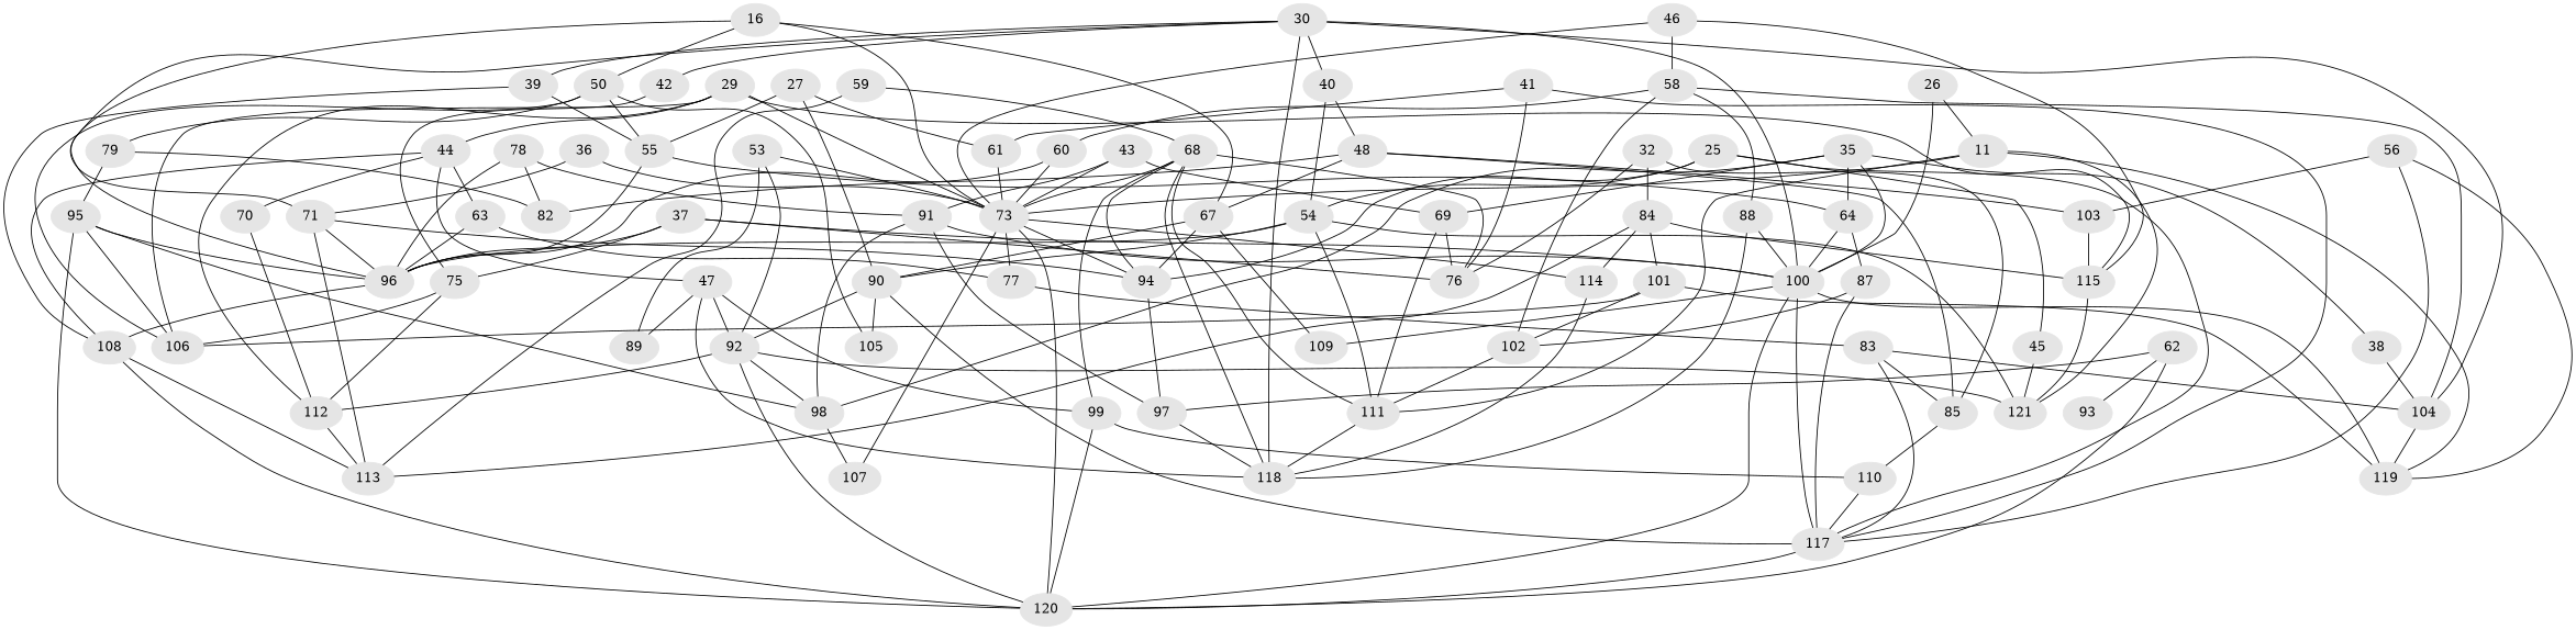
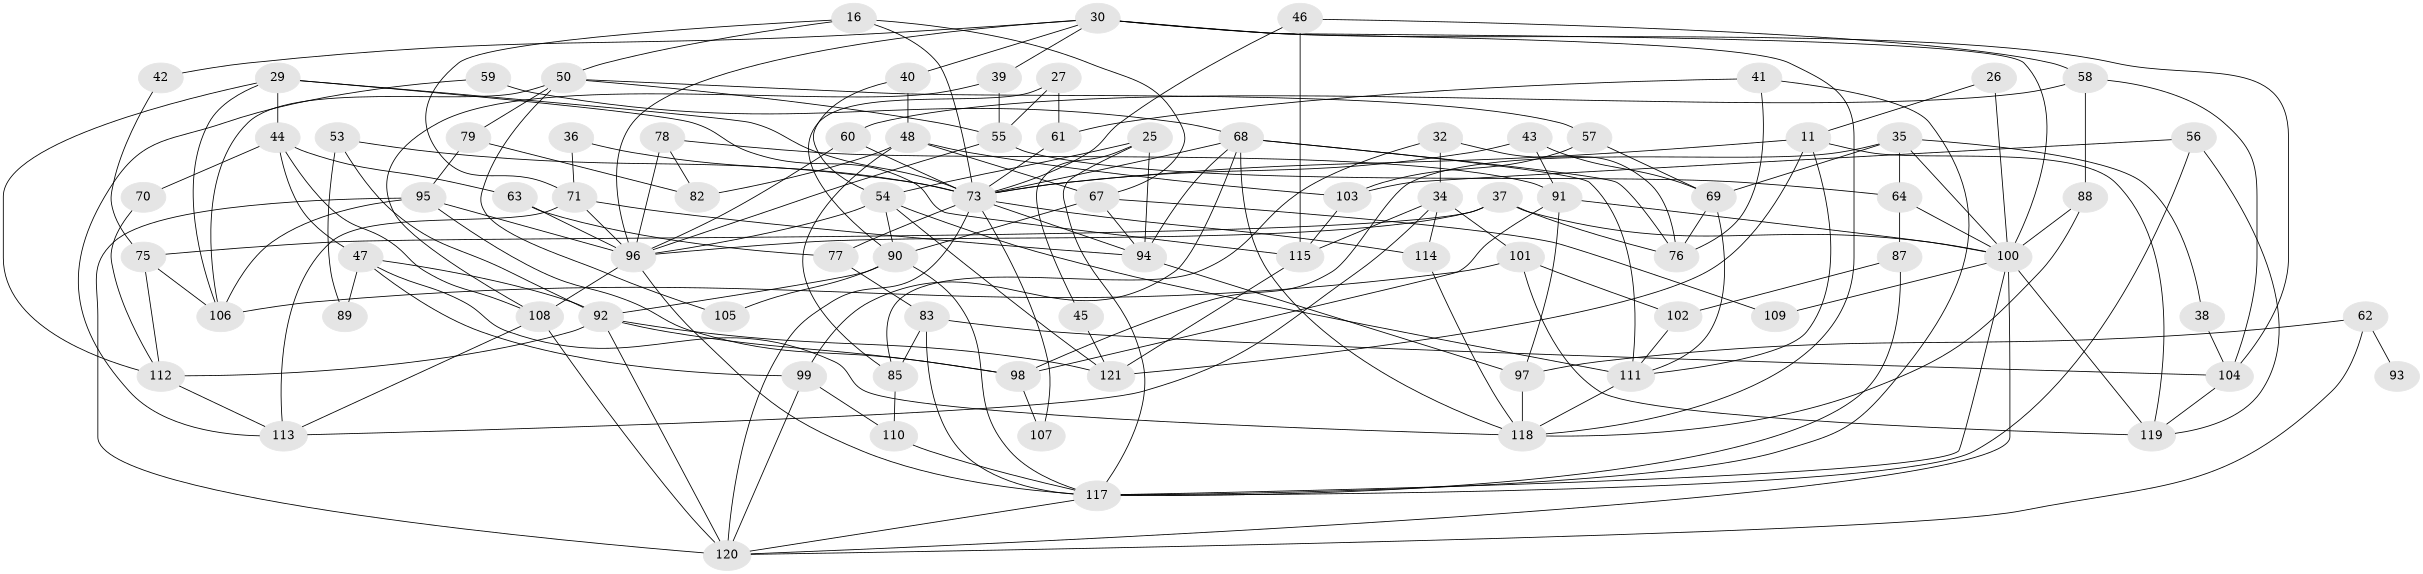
  graph {
    node [color=gray90 style=filled]
    16
    50
    67
    71
    73 [super="+49+11+21"]
    55
    106
+   57
    79
    105
    94
    90 [super="+5+80"]
    109
    96 [super="+65"]
    113 [super="+19"]
    120 [super="+1+86"]
    77
    107
    114
    25
    45
    54 [super="+52"]
    117 [super="+116"]
    121 [super="+31"]
    111 [super="+34"]
    97
    26 [super="+14"]
    n28 [label=11]
    100 [super="+23+9+72"]
    119
    27
    61
    64 [super="+20"]
    92 [super="+13"]
    29 [super="+12"]
    44 [super="+33"]
    112
    115
    108
    47 [super="+22"]
    63
    70
    30 [super="+15"]
    39
    40
    42
    104 [super="+81"]
    118 [super="+3"]
    48
    75
    76 [super="+6"]
    32
-   84
+   84 [label=34]
    85
    101 [super="+74"]
    110
    35
    38
    69
    98 [super="+24"]
    87
    36
    37
    82
    103
    41
    43
    91 [super="+8"]
    89
    99
    58 [super="+17"]
    60
    88
    102
    46
    95
    53
    56
    68 [super="+28"]
    59
    62
    93
    83
    78
    16 -- 50
    16 -- 67
    16 -- 71
    16 -- 73
    50 -- 55
    50 -- 106
+   50 -- 57
    50 -- 79
    50 -- 105
    67 -- 94
    67 -- 90
    67 -- 109
    71 -- 94
    71 -- 96
    71 -- 113
    73 -- 94
    73 -- 120 [weight=2]
    73 -- 77
    73 -- 107
    73 -- 114
    55 -- 96
    55 -- 64
+   57 -- 69
+   57 -- 103
    79 -- 82
    79 -- 95
    94 -- 97
    90 -- 105
    90 -- 117 [weight=2]
    90 -- 92
+   96 -- 117
    96 -- 108
    77 -- 83
    114 -- 118
    25 -- 94
    25 -- 45
    25 -- 54
    25 -- 117
    45 -- 121
    54 -- 90 [weight=3]
    54 -- 96
    54 -- 121
    54 -- 111 [weight=2]
    117 -- 120
    111 -- 118
    97 -- 118 [weight=2]
    26 -- n28
    26 -- 100 [weight=3]
    n28 -- 73
    n28 -- 121
    n28 -- 111
    n28 -- 119
    100 -- 109
    100 -- 120
    100 -- 117 [weight=2]
    100 -- 119
    27 -- 55
    27 -- 90
    27 -- 61
    61 -- 73
    64 -- 100
    64 -- 87
    92 -- 120 [weight=2]
    92 -- 121
    92 -- 112
    92 -- 98
    29 -- 73
    29 -- 106
    29 -- 44
    29 -- 112
    29 -- 115
    44 -- 108 [weight=2]
    44 -- 47
    44 -- 63
    44 -- 70 [weight=2]
    112 -- 113
    115 -- 121
    108 -- 113
    108 -- 120
    47 -- 92
    47 -- 118
    47 -- 89
    47 -- 99
    63 -- 96
    63 -- 77
    70 -- 112
    30 -- 96
    30 -- 100
    30 -- 39
    30 -- 40
    30 -- 42
    30 -- 104 [weight=2]
    30 -- 118
    39 -- 55
    39 -- 108
    40 -- 54
    40 -- 48
    42 -- 75
    104 -- 119
    48 -- 67
    48 -- 85
    48 -- 82
    48 -- 103
    75 -- 106
    75 -- 112
    32 -- 76
    32 -- 84
    32 -- 85
    84 -- 113
    84 -- 114
    84 -- 115
    84 -- 101
    85 -- 110
    101 -- 106
    101 -- 119 [weight=2]
    101 -- 102
    110 -- 117
    35 -- 100
    35 -- 64 [weight=2]
    35 -- 38
    35 -- 69
    35 -- 98
    38 -- 104
    69 -- 111
    69 -- 76
    98 -- 107
    87 -- 117
    87 -- 102
    36 -- 71
    36 -- 73
    37 -- 96
    37 -- 100
    37 -- 75
    37 -- 76
    103 -- 115
    41 -- 117
    41 -- 61
    41 -- 76
    43 -- 73
    43 -- 69
    43 -- 91
    91 -- 97
    91 -- 100
    91 -- 98
    99 -- 120
    99 -- 110
    58 -- 104
    58 -- 60
    58 -- 88
-   58 -- 102
    60 -- 73
    60 -- 96
    88 -- 100
    88 -- 118 [weight=2]
    102 -- 111
    46 -- 73
    46 -- 115
    46 -- 58
    95 -- 106
    95 -- 96 [weight=2]
    95 -- 120
    95 -- 98
    53 -- 73
    53 -- 92
    53 -- 89
    56 -- 117
    56 -- 119
    56 -- 103
    68 -- 73
    68 -- 94
    68 -- 111
    68 -- 118
    68 -- 76
    68 -- 99
    59 -- 113
    59 -- 68
    62 -- 120 [weight=2]
    62 -- 97
    62 -- 93
    83 -- 117
    83 -- 104
    83 -- 85
    78 -- 96
    78 -- 82
    78 -- 91
  }
